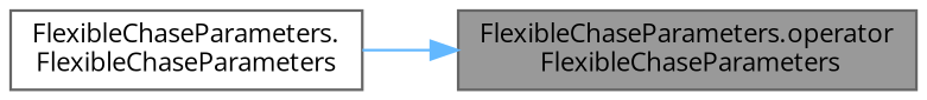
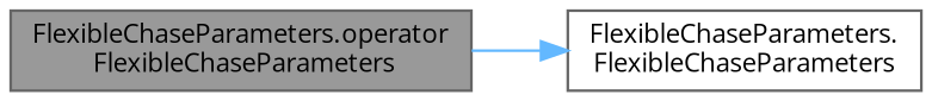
  digraph {
    rankdir=LR
    fontname="Open Sans"
    node [fontname="Open Sans" fontsize=10 shape=box style=filled]
    n1 [color=gray40 fillcolor=grey60 fontcolor=black height=0.2 label="FlexibleChaseParameters.operator\l FlexibleChaseParameters" width=0.4]
    n2 [color=grey40 fillcolor=white height=0.2 label="FlexibleChaseParameters.\lFlexibleChaseParameters" width=0.4]
-   n2 -> n1 [color=steelblue1 fontname="Open Sans" fontsize=10 labelfontname=Helvetica labelfontsize=10 style=solid]
+   n1 -> n2 [color=steelblue1 fontname="Open Sans" fontsize=10 labelfontname=Helvetica labelfontsize=10 style=solid]
  }
